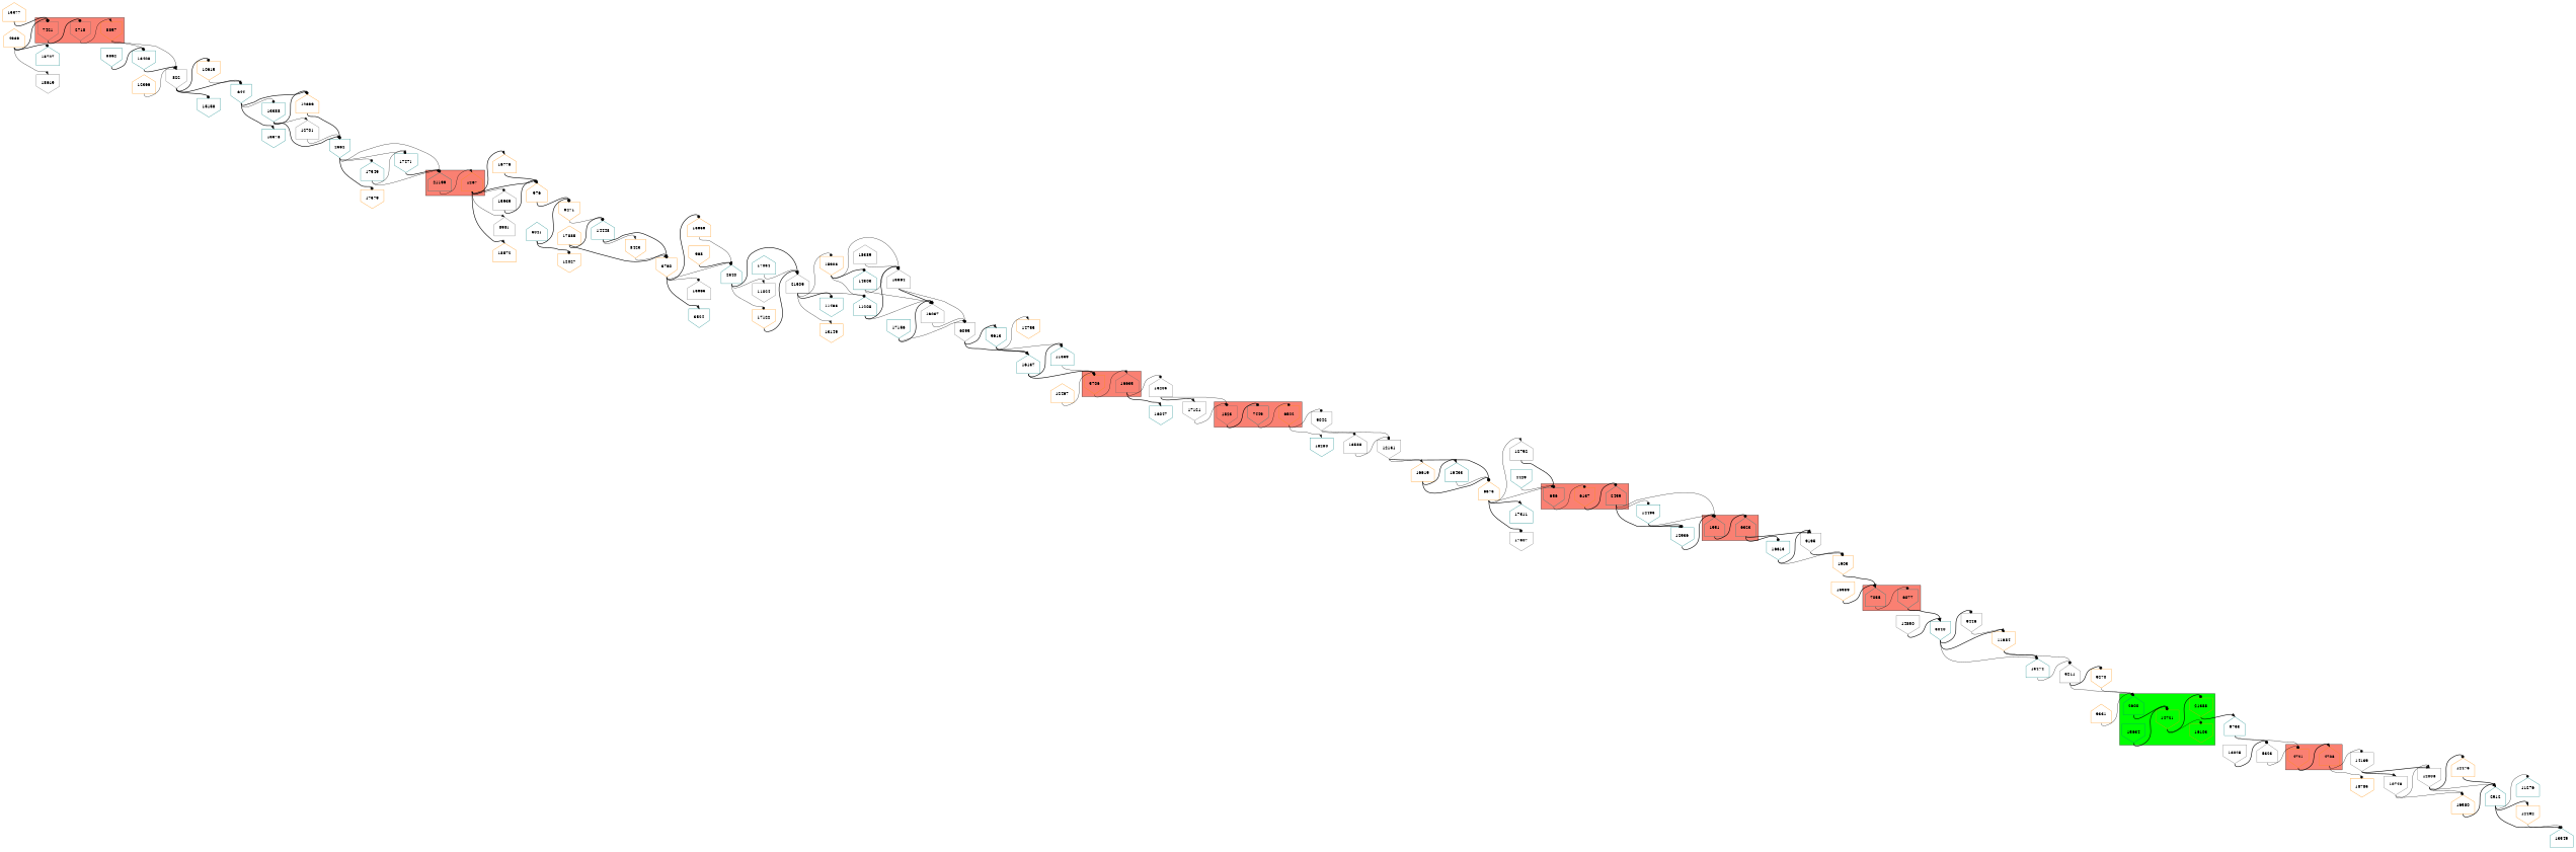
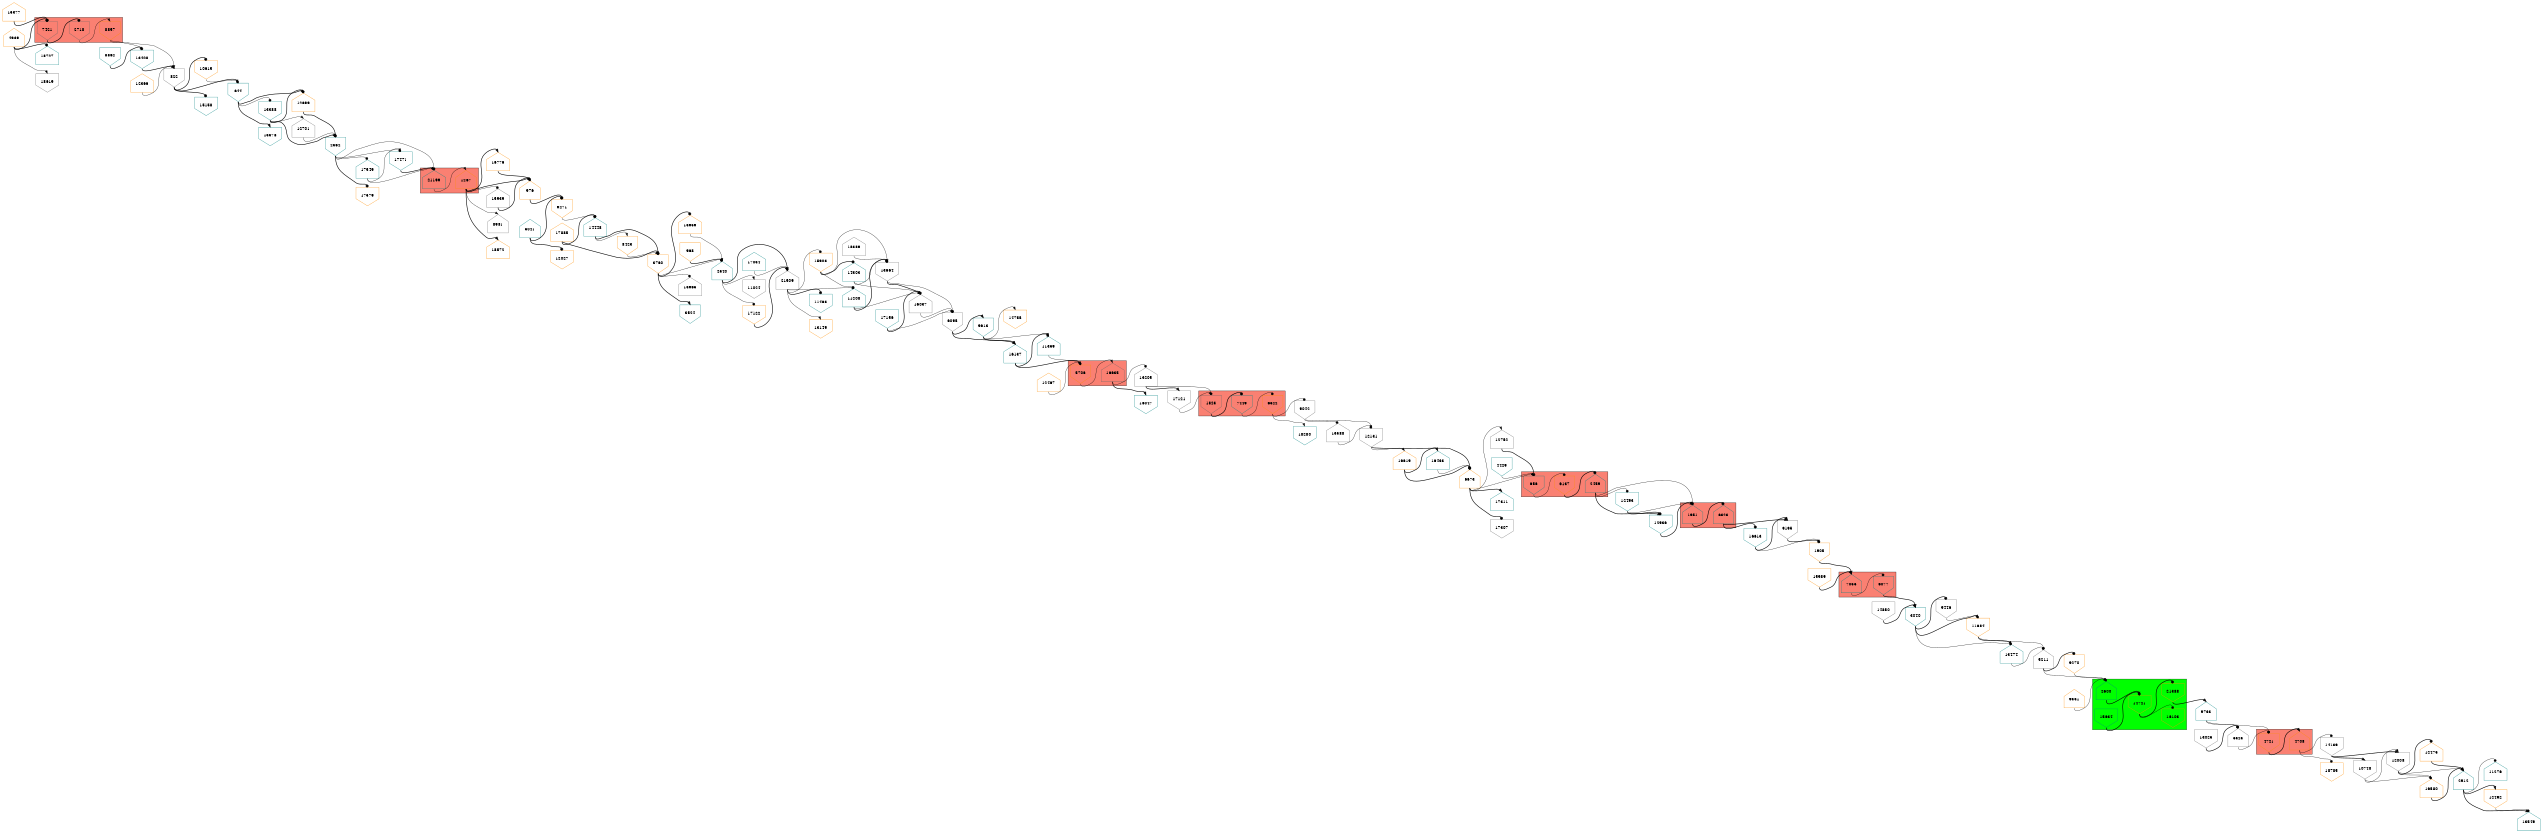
  digraph {
    rankdir=LR
    node [color=teal shape=invhouse]
    edge [arrowhead=dot headport=n style=solid tailport=s]
    2600 [height=1 shape=house width=1]
    15634 [height=1 width=1]
    14721 [color=darkorange height=1 width=1]
    16103 [color=darkorange height=1 width=1]
    21388 [color=darkorange height=1 width=1]
    4721 [color=darkorange height=1 width=1]
    4708 [color=darkorange height=1 shape=house width=1]
    7055 [height=1 shape=house width=1]
    6077 [height=1 width=1]
    1951 [height=1 shape=house width=1]
    6323 [height=1 shape=house width=1]
    656 [height=1 width=1]
    6137 [color=darkorange height=1 width=1]
    2459 [height=1 shape=house width=1]
    1823 [color=gray40 height=1 width=1]
    7449 [height=1 width=1]
    6522 [color=darkorange height=1 width=1]
    5706 [color=darkorange height=1 width=1]
    16635 [color=gray40 height=1 shape=house width=1]
    21199 [height=1 shape=house width=1]
    1267 [color=darkorange height=1 shape=house width=1]
    7421 [color=gray40 height=1 width=1]
    2718 [color=gray40 height=1 width=1]
    8857 [color=darkorange height=1 width=1]
    9733 [height=1 shape=house width=1]
    14139 [color=gray40 height=1 width=1]
    18785 [color=darkorange height=1 width=1]
    3040 [height=1 width=1]
    9195 [color=gray40 height=1 width=1]
    16613 [height=1 width=1]
    12493 [height=1 width=1]
    12936 [height=1 width=1]
    9042 [color=gray40 height=1 width=1]
    18280 [height=1 width=1]
    13205 [color=gray40 height=1 shape=house width=1]
    16047 [height=1 width=1]
    976 [color=darkorange height=1 shape=house width=1]
    8981 [color=gray40 height=1 shape=house width=1]
    15939 [color=gray40 height=1 shape=house width=1]
    16776 [color=darkorange height=1 shape=house width=1]
    18572 [color=darkorange height=1 shape=house width=1]
    822 [color=gray40 height=1 width=1]
    13408 [height=1 width=1]
    5323 [color=gray40 height=1 shape=house width=1]
    10748 [color=gray40 height=1 width=1]
    12008 [color=gray40 height=1 width=1]
    11684 [color=darkorange height=1 width=1]
    13474 [height=1 shape=house width=1]
    9446 [color=gray40 height=1 width=1]
    1905 [color=darkorange height=1 width=1]
    12131 [color=gray40 height=1 width=1]
    13588 [color=gray40 height=1 shape=house width=1]
    17121 [color=gray40 height=1 width=1]
    9271 [color=darkorange height=1 width=1]
    644 [height=1 width=1]
    10615 [color=darkorange height=1 width=1]
    15158 [height=1 width=1]
    16580 [color=darkorange height=1 shape=house width=1]
    2912 [height=1 shape=house width=1]
    12475 [color=darkorange height=1 shape=house width=1]
    11276 [height=1 shape=house width=1]
    12492 [color=darkorange height=1 width=1]
    13549 [height=1 shape=house width=1]
    13025 [color=gray40 height=1 width=1]
    5211 [color=gray40 height=1 shape=house width=1]
    9270 [color=darkorange height=1 width=1]
    15989 [color=darkorange height=1 width=1]
    4429 [height=1 width=1]
    6673 [color=darkorange height=1 shape=house width=1]
    12752 [color=gray40 height=1 shape=house width=1]
    17307 [color=gray40 height=1 width=1]
    17311 [height=1 shape=house width=1]
    16619 [color=darkorange height=1 shape=house width=1]
    16433 [height=1 shape=house width=1]
    11359 [height=1 shape=house width=1]
    9613 [height=1 width=1]
    14755 [color=darkorange height=1 width=1]
    16137 [height=1 shape=house width=1]
    6095 [color=gray40 height=1 width=1]
-   13664 [color=gray40 height=1 shape=house width=1]
+   13664 [color=gray40 height=1 width=1]
    16037 [color=gray40 height=1 shape=house width=1]
    11208 [height=1 shape=house width=1]
    15903 [color=darkorange height=1 width=1]
    14303 [height=1 shape=house width=1]
    21509 [color=gray40 height=1 shape=house width=1]
    11463 [height=1 width=1]
    13149 [color=darkorange height=1 width=1]
    2540 [height=1 shape=house width=1]
    11024 [color=gray40 height=1 width=1]
    17122 [color=darkorange height=1 width=1]
    968 [color=darkorange height=1 width=1]
    3760 [color=darkorange height=1 width=1]
    3524 [height=1 width=1]
    13959 [color=darkorange height=1 shape=house width=1]
    13965 [color=gray40 height=1 shape=house width=1]
    8423 [color=darkorange height=1 width=1]
    14448 [height=1 shape=house width=1]
    2362 [height=1 width=1]
    17471 [height=1 width=1]
    17549 [height=1 shape=house width=1]
    17579 [color=darkorange height=1 width=1]
    12699 [color=darkorange height=1 shape=house width=1]
    13378 [height=1 width=1]
    13388 [height=1 width=1]
    12701 [color=gray40 height=1 shape=house width=1]
    8862 [height=1 width=1]
    4939 [color=darkorange height=1 shape=house width=1]
    18619 [color=gray40 height=1 width=1]
    18727 [height=1 shape=house width=1]
    15377 [color=darkorange height=1 shape=house width=1]
    12366 [color=darkorange height=1 shape=house width=1]
    5021 [height=1 shape=house width=1]
    12027 [color=darkorange height=1 width=1]
    17885 [color=darkorange height=1 shape=house width=1]
    17034 [height=1 shape=house width=1]
    17156 [height=1 width=1]
    18389 [color=gray40 height=1 shape=house width=1]
    12467 [color=darkorange height=1 shape=house width=1]
    14850 [color=gray40 height=1 width=1]
    9331 [color=darkorange height=1 shape=house width=1]
    subgraph cluster_1 {
      fillcolor=green
      style=filled
      2600
      15634
      14721
      16103
      21388
    }
    subgraph cluster_2 {
      fillcolor=salmon
      style=filled
      4721
      4708
    }
    subgraph cluster_3 {
      fillcolor=salmon
      style=filled
      7055
      6077
    }
    subgraph cluster_4 {
      fillcolor=salmon
      style=filled
      1951
      6323
    }
    subgraph cluster_5 {
      fillcolor=salmon
      style=filled
      656
      6137
      2459
    }
    subgraph cluster_6 {
      fillcolor=salmon
      style=filled
      1823
      7449
      6522
    }
    subgraph cluster_7 {
      fillcolor=salmon
      style=filled
      5706
      16635
    }
    subgraph cluster_8 {
      fillcolor=salmon
      style=filled
      21199
      1267
    }
    subgraph cluster_9 {
      fillcolor=salmon
      style=filled
      7421
      2718
      8857
    }
    2600 -> 14721 [arrowhead=normal style=bold]
    15634 -> 14721 [style=bold]
    14721 -> 16103
    14721 -> 21388 [style=bold]
    21388 -> 9733 [arrowhead=normal style=bold]
    4721 -> 4708 [arrowhead=normal style=bold]
    4708 -> 14139
    4708 -> 18785
    7055 -> 6077
    6077 -> 3040 [arrowhead=normal style=bold]
    1951 -> 6323 [style=bold]
    6323 -> 9195 [arrowhead=normal style=bold]
    6323 -> 16613 [style=bold]
    656 -> 6137
    6137 -> 2459 [style=bold]
    2459 -> 1951
    2459 -> 12493
    2459 -> 12936 [arrowhead=normal style=bold]
    1823 -> 7449 [style=bold]
    7449 -> 6522
    6522 -> 9042
    6522 -> 18280 [arrowhead=normal]
    5706 -> 16635 [arrowhead=normal]
    16635 -> 13205
    16635 -> 16047 [arrowhead=normal style=bold]
    21199 -> 1267 [arrowhead=normal]
    1267 -> 976 [arrowhead=normal style=bold]
    1267 -> 8981 [arrowhead=normal]
    1267 -> 15939
    1267 -> 16776 [arrowhead=normal style=bold]
    1267 -> 18572 [arrowhead=normal style=bold]
    7421 -> 2718 [style=bold]
    2718 -> 8857 [arrowhead=normal]
    8857 -> 822 [arrowhead=normal]
    8857 -> 13408 [arrowhead=normal]
    9733 -> 4721
    9733 -> 5323
    14139 -> 10748 [arrowhead=normal style=bold]
    14139 -> 12008 [arrowhead=normal style=bold]
    3040 -> 11684 [arrowhead=normal style=bold]
    3040 -> 13474
    3040 -> 9446 [style=bold]
    9195 -> 1905 [style=bold]
    16613 -> 9195 [arrowhead=normal style=bold]
    16613 -> 1905 [arrowhead=normal]
    12493 -> 1951 [arrowhead=normal]
    12493 -> 12936 [style=bold]
    12936 -> 1951 [arrowhead=normal style=bold]
    9042 -> 12131 [arrowhead=normal]
    9042 -> 13588
    13205 -> 1823
    13205 -> 17121 [arrowhead=normal style=bold]
    976 -> 9271 [style=bold]
    15939 -> 976 [style=bold]
    16776 -> 976 [arrowhead=normal style=bold]
    822 -> 644 [arrowhead=normal style=bold]
    822 -> 10615 [style=bold]
    822 -> 15158 [style=bold]
    13408 -> 822 [arrowhead=normal style=bold]
    5323 -> 4721
    10748 -> 12008 [arrowhead=normal]
    10748 -> 16580
    12008 -> 16580 [arrowhead=normal]
    12008 -> 2912 [arrowhead=normal]
    12008 -> 12475 [style=bold]
    11684 -> 13474 [arrowhead=normal style=bold]
    11684 -> 5211
    13474 -> 5211
    9446 -> 11684
    1905 -> 7055 [arrowhead=normal style=bold]
    12131 -> 6673 [style=bold]
    12131 -> 16619 [arrowhead=normal]
    13588 -> 12131
    17121 -> 1823 [arrowhead=normal]
    9271 -> 14448
    644 -> 12699 [arrowhead=normal style=bold]
    644 -> 13378 [arrowhead=normal style=bold]
    644 -> 13388
    10615 -> 644
    16580 -> 2912 [arrowhead=normal style=bold]
    2912 -> 11276
    2912 -> 12492 [arrowhead=normal style=bold]
    2912 -> 13549 [arrowhead=normal style=bold]
    12475 -> 2912 [arrowhead=normal style=bold]
    12492 -> 13549
    13025 -> 5323 [style=bold]
    5211 -> 2600 [arrowhead=normal]
    5211 -> 9270 [style=bold]
    9270 -> 2600
    15989 -> 7055 [arrowhead=normal style=bold]
    4429 -> 656 [arrowhead=normal]
    6673 -> 656 [arrowhead=normal]
    6673 -> 12752 [arrowhead=normal]
    6673 -> 17307 [style=bold]
    6673 -> 17311 [arrowhead=normal style=bold]
    12752 -> 656 [style=bold]
    16619 -> 6673 [style=bold]
    16619 -> 16433 [arrowhead=normal style=bold]
    16433 -> 6673 [arrowhead=normal]
    11359 -> 5706 [arrowhead=normal]
    9613 -> 11359
    9613 -> 14755 [arrowhead=normal]
    9613 -> 16137 [arrowhead=normal style=bold]
    16137 -> 5706 [arrowhead=normal style=bold]
    16137 -> 11359 [arrowhead=normal style=bold]
    6095 -> 9613 [arrowhead=normal style=bold]
    6095 -> 16137 [arrowhead=normal style=bold]
    13664 -> 6095
    13664 -> 16037 [arrowhead=normal style=bold]
    16037 -> 6095
    11208 -> 13664 [style=bold]
    11208 -> 16037 [arrowhead=normal]
    15903 -> 13664 [arrowhead=normal]
    15903 -> 11208
    15903 -> 14303 [style=bold]
    14303 -> 13664 [arrowhead=normal]
    14303 -> 16037 [arrowhead=normal]
    21509 -> 11208
    21509 -> 15903
    21509 -> 11463 [style=bold]
    21509 -> 13149 [arrowhead=normal]
    2540 -> 21509 [arrowhead=normal style=bold]
    2540 -> 11024 [arrowhead=normal]
    2540 -> 17122
    17122 -> 21509 [arrowhead=normal style=bold]
    968 -> 2540 [style=bold]
    3760 -> 2540
    3760 -> 3524 [arrowhead=normal style=bold]
    3760 -> 13959 [style=bold]
    3760 -> 13965
    13959 -> 2540 [arrowhead=normal]
    8423 -> 3760 [arrowhead=normal]
    14448 -> 3760 [style=bold]
    14448 -> 8423 [arrowhead=normal]
    2362 -> 21199
    2362 -> 17471
    2362 -> 17549
    2362 -> 17579 [style=bold]
    17471 -> 21199 [arrowhead=normal style=bold]
    17549 -> 21199
    17549 -> 17471 [arrowhead=normal]
    12699 -> 2362 [style=bold]
    13388 -> 2362 [arrowhead=normal style=bold]
    13388 -> 12699 [style=bold]
    13388 -> 12701 [arrowhead=normal]
    12701 -> 2362 [arrowhead=normal]
    8862 -> 13408 [style=bold]
    4939 -> 7421 [style=bold]
    4939 -> 18619 [arrowhead=normal]
    4939 -> 18727 [style=bold]
    15377 -> 7421 [style=bold]
    12366 -> 822 [arrowhead=normal]
    5021 -> 9271 [style=bold]
    5021 -> 12027 [style=bold]
    17885 -> 3760 [arrowhead=normal style=bold]
    17885 -> 14448 [style=bold]
    17034 -> 21509
    17156 -> 6095 [arrowhead=normal]
    17156 -> 16037 [style=bold]
    18389 -> 13664
    12467 -> 5706
    14850 -> 3040 [arrowhead=normal style=bold]
    9331 -> 2600 [arrowhead=normal]
  }
